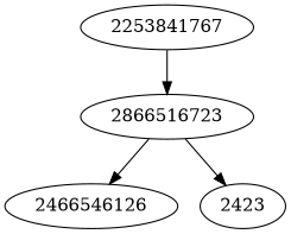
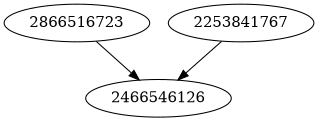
  strict digraph {
    n1 [label=2866516723]
    2466546126
-   2423
    2253841767
    n1 -> 2466546126
-   n1 -> 2423
-   2253841767 -> n1
+   2253841767 -> 2466546126
  }
